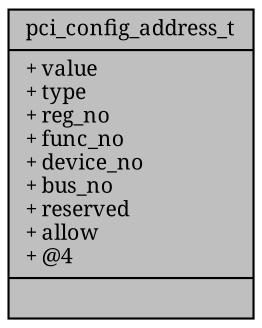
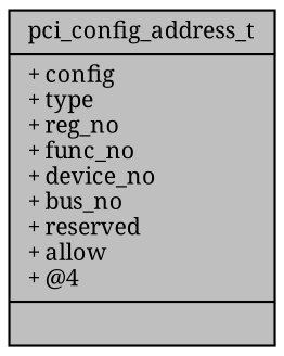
  digraph {
    fontname="Noto Serif"
-   n1 [color=black fillcolor=grey75 fontcolor=black fontname="Noto Serif" fontsize=10 height=0.2 label="{pci_config_address_t\n|+ value\l+ type\l+ reg_no\l+ func_no\l+ device_no\l+ bus_no\l+ reserved\l+ allow\l+ @4\l|}" shape=record style=filled width=0.4]
+   n1 [color=black fillcolor=grey75 fontcolor=black fontname="Noto Serif" fontsize=10 height=0.2 label="{pci_config_address_t\n|+ config\l+ type\l+ reg_no\l+ func_no\l+ device_no\l+ bus_no\l+ reserved\l+ allow\l+ @4\l|}" shape=record style=filled width=0.4]
  }
